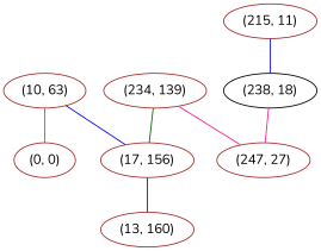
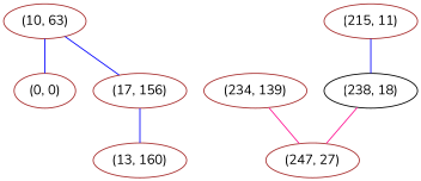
  graph {
    fontname=Nunito
    node [color=brown fontname=Nunito]
    edge [color=deeppink fontname=Nunito weight=1]
    "(10, 63)"
    "(0, 0)"
    "(17, 156)"
    "(13, 160)"
    "(234, 139)"
    "(247, 27)"
    "(238, 18)" [color=black]
    "(215, 11)"
-   "(10, 63)" -- "(0, 0)" [weight=4]
+   "(10, 63)" -- "(0, 0)" [color=blue weight=4]
    "(10, 63)" -- "(17, 156)" [color=blue]
    "(17, 156)" -- "(13, 160)" [color=blue]
-   "(234, 139)" -- "(17, 156)" [color=darkgreen]
    "(234, 139)" -- "(247, 27)"
    "(238, 18)" -- "(247, 27)"
    "(215, 11)" -- "(238, 18)" [color=blue]
  }
